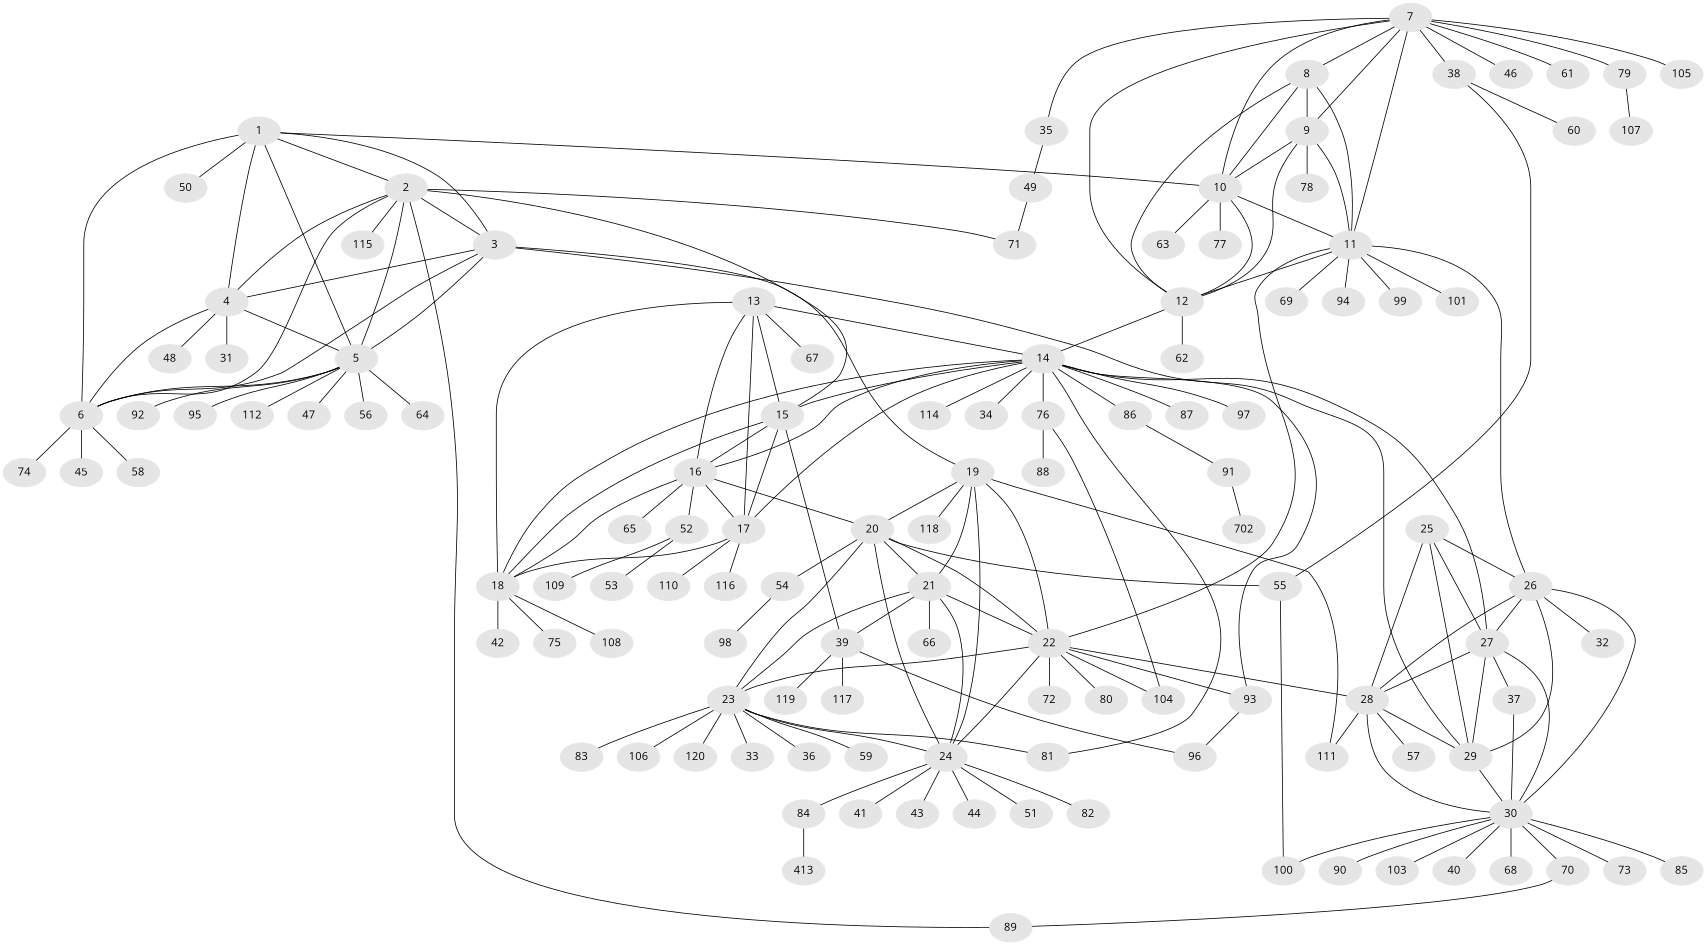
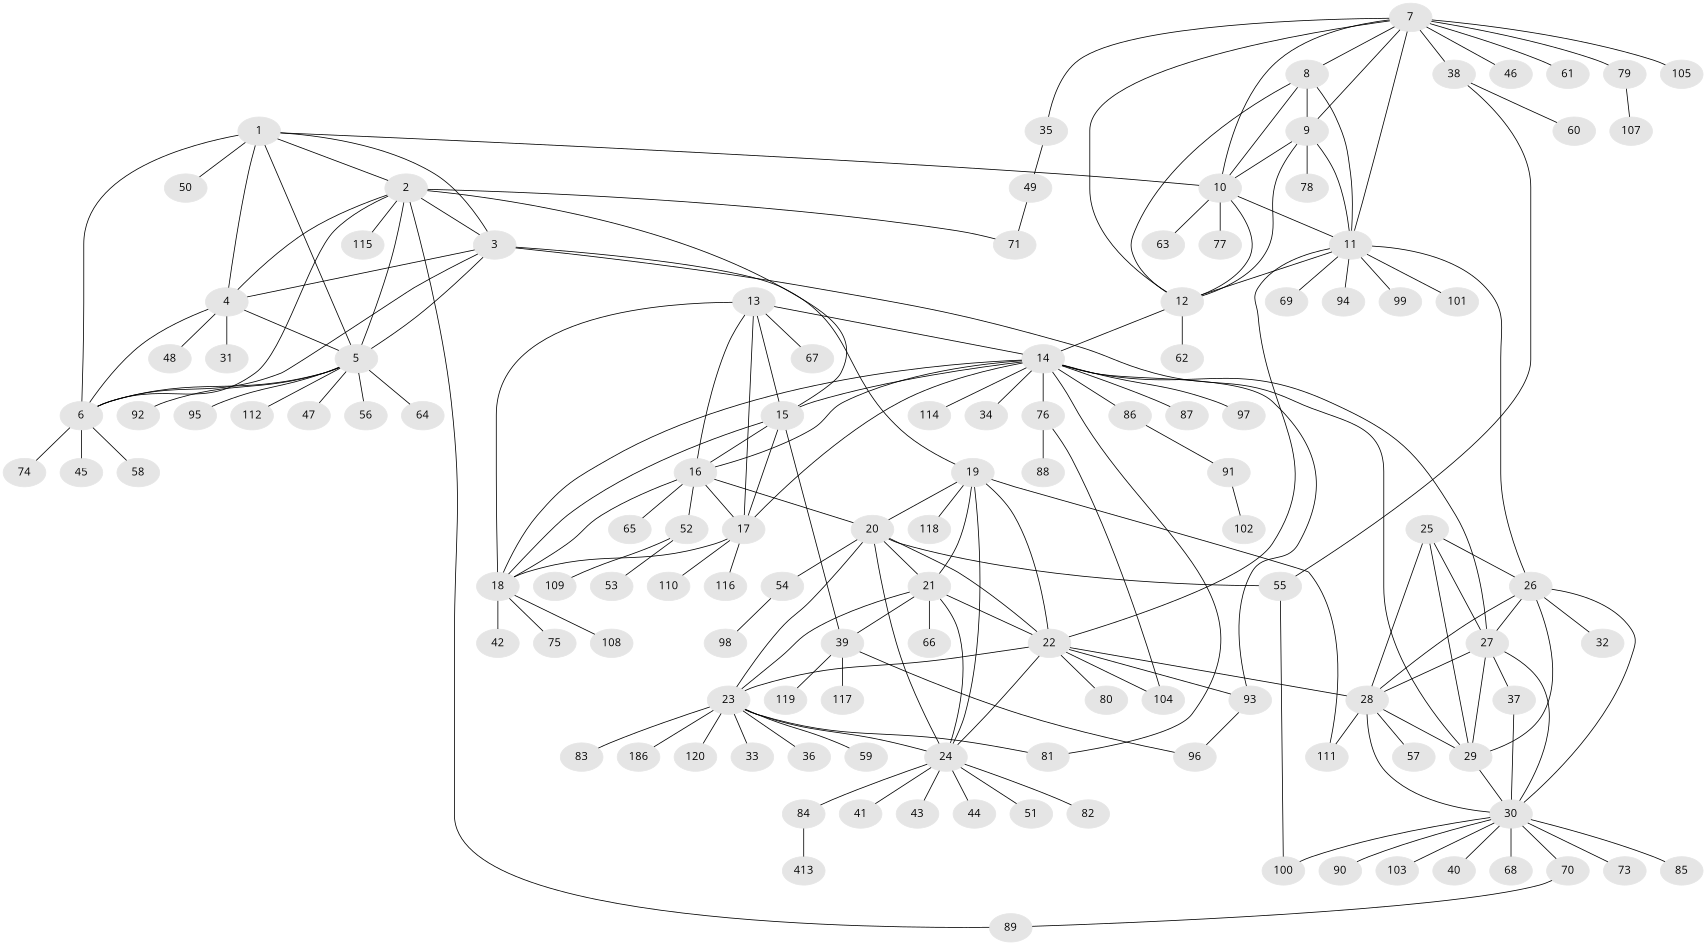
  graph {
    fontname="Open Sans"
    node [color=gray90 fontname="Open Sans" style=filled]
    edge [fontname="Open Sans"]
    1
    2
    3
    4
    5
    6
    10
    50
    15
    71
    89
    115
    19
    29
    31
    48
    47
    56
    64
    92
    95
    112
    45
    58
    74
    11
    12
    63
    77
    16
    17
    18
    39
    22
    20
    21
    24
    111
    118
    30
    7
    8
    9
    35
    38
    46
    61
    79
    105
    78
    26
    69
    94
    99
    101
    14
    62
    49
    55
    60
    107
    93
    23
    28
-   72
    80
    104
    27
    32
    34
    76
    81
    86
    87
    97
    114
    13
    67
    52
    65
    110
    116
    42
    75
    108
    37
    88
    91
    96
    117
    119
    54
    53
    109
    66
    33
    36
    59
    83
-   106
+   106 [label=186]
    120
    41
    43
    44
    51
    82
    84
    98
    100
    57
    n111 [label=413]
    25
    40
    68
    70
    73
    85
    90
    103
-   102 [label=702]
+   102
    1 -- 2
    1 -- 3
    1 -- 4
    1 -- 5
    1 -- 6
    1 -- 10
    1 -- 50
    2 -- 3
    2 -- 4
    2 -- 5
    2 -- 6
    2 -- 15
    2 -- 71
    2 -- 89
    2 -- 115
    3 -- 4
    3 -- 5
    3 -- 6
    3 -- 19
    3 -- 29
    4 -- 5
    4 -- 6
    4 -- 31
    4 -- 48
    5 -- 6
    5 -- 47
    5 -- 56
    5 -- 64
    5 -- 92
    5 -- 95
    5 -- 112
    6 -- 45
    6 -- 58
    6 -- 74
    10 -- 11
    10 -- 12
    10 -- 63
    10 -- 77
    15 -- 16
    15 -- 17
    15 -- 18
    15 -- 39
    19 -- 22
    19 -- 20
    19 -- 21
    19 -- 24
    19 -- 111
    19 -- 118
    29 -- 30
    11 -- 12
    11 -- 22
    11 -- 26
    11 -- 69
    11 -- 94
    11 -- 99
    11 -- 101
    12 -- 14
    12 -- 62
    16 -- 17
    16 -- 18
    16 -- 20
    16 -- 52
    16 -- 65
    17 -- 18
    17 -- 110
    17 -- 116
    18 -- 42
    18 -- 75
    18 -- 108
    39 -- 96
    39 -- 117
    39 -- 119
    22 -- 24
    22 -- 93
    22 -- 23
    22 -- 28
-   22 -- 72
    22 -- 80
    22 -- 104
    20 -- 22
    20 -- 21
    20 -- 24
    20 -- 55
    20 -- 23
    20 -- 54
    21 -- 39
    21 -- 22
    21 -- 24
    21 -- 23
    21 -- 66
    24 -- 41
    24 -- 43
    24 -- 44
    24 -- 51
    24 -- 82
    24 -- 84
    30 -- 100
    30 -- 40
    30 -- 68
    30 -- 70
    30 -- 73
    30 -- 85
    30 -- 90
    30 -- 103
    7 -- 10
    7 -- 11
    7 -- 12
    7 -- 8
    7 -- 9
    7 -- 35
    7 -- 38
    7 -- 46
    7 -- 61
    7 -- 79
    7 -- 105
    8 -- 10
    8 -- 11
    8 -- 12
    8 -- 9
    9 -- 10
    9 -- 11
    9 -- 12
    9 -- 78
    35 -- 49
    38 -- 55
    38 -- 60
    79 -- 107
    26 -- 29
    26 -- 30
    26 -- 28
    26 -- 27
    26 -- 32
    14 -- 15
    14 -- 16
    14 -- 17
    14 -- 18
    14 -- 93
    14 -- 27
    14 -- 34
    14 -- 76
    14 -- 81
    14 -- 86
    14 -- 87
    14 -- 97
    14 -- 114
    49 -- 71
    55 -- 100
    93 -- 96
    23 -- 24
    23 -- 81
    23 -- 33
    23 -- 36
    23 -- 59
    23 -- 83
    23 -- 106
    23 -- 120
    28 -- 29
    28 -- 111
    28 -- 30
    28 -- 57
    27 -- 29
    27 -- 30
    27 -- 28
    27 -- 37
    76 -- 104
    76 -- 88
    86 -- 91
    13 -- 15
    13 -- 16
    13 -- 17
    13 -- 18
    13 -- 14
    13 -- 67
    52 -- 53
    52 -- 109
    37 -- 30
    91 -- 102
    54 -- 98
    84 -- n111
    25 -- 29
    25 -- 26
    25 -- 28
    25 -- 27
    70 -- 89
  }
